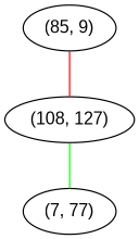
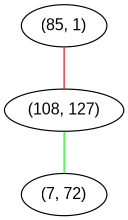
  graph {
    fontname="Liberation Sans"
    node [fontname="Liberation Sans"]
    edge [fontname="Liberation Sans"]
-   "(85, 9)"
+   "(85, 9)" [label="(85, 1)"]
    "(108, 127)"
-   "(7, 72)" [label="(7, 77)"]
+   "(7, 72)"
    "(85, 9)" -- "(108, 127)" [color=red weight=1]
    "(108, 127)" -- "(7, 72)" [color=green weight=2]
  }
